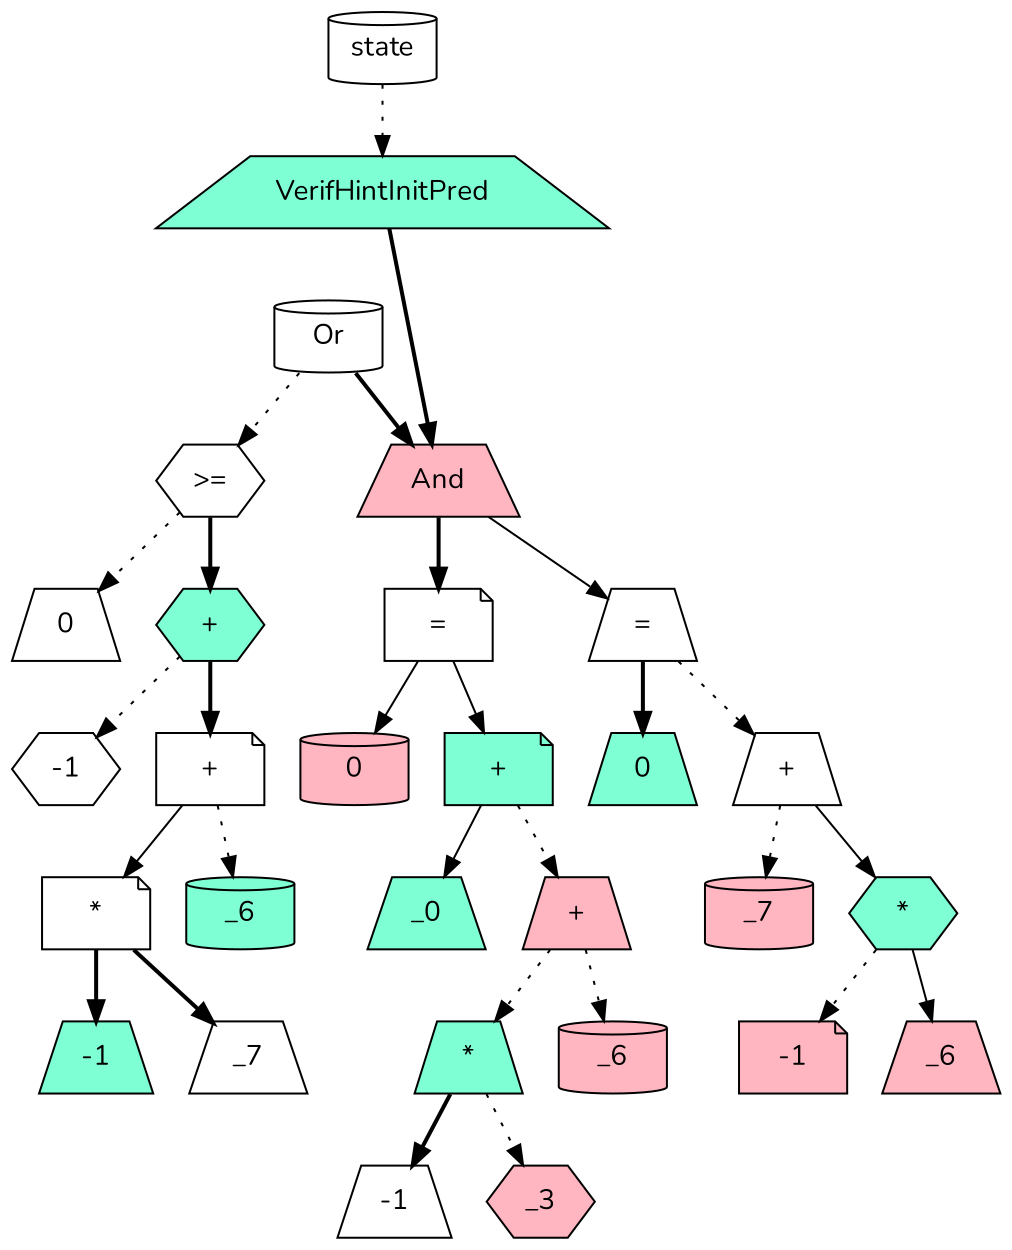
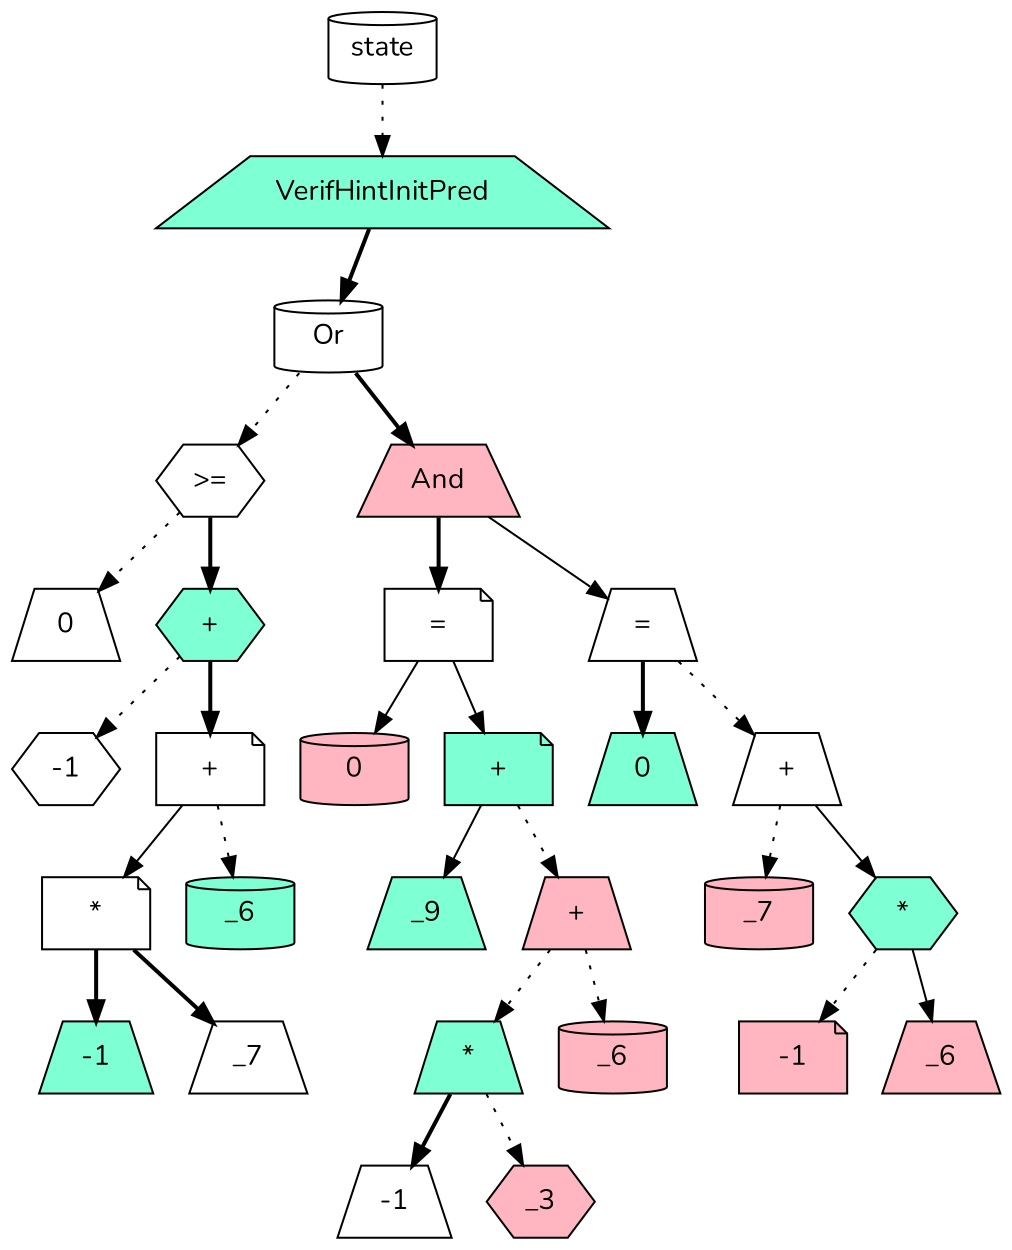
  digraph {
    fontname=Nunito
    node [fillcolor=white fontname=Nunito shape=trapezium style=filled]
    edge [fontname=Nunito style=dotted]
    n1 [label=state shape=cylinder]
    n2 [fillcolor=aquamarine label=VerifHintInitPred]
    n3 [label=Or shape=cylinder]
    n4 [label=">=" shape=hexagon]
    n5 [fillcolor=lightpink label=And]
    n6 [label=0]
    n7 [fillcolor=aquamarine label="+" shape=hexagon]
    n8 [label="=" shape=note]
    n9 [label="="]
    n10 [label=-1 shape=hexagon]
    n11 [label="+" shape=note]
    n12 [label="*" shape=note]
    n13 [fillcolor=aquamarine label=_6 shape=cylinder]
    n14 [fillcolor=aquamarine label=-1]
    n15 [label=_7]
    n16 [fillcolor=lightpink label=0 shape=cylinder]
    n17 [fillcolor=aquamarine label="+" shape=note]
    n18 [fillcolor=aquamarine label=0]
    n19 [label="+"]
-   n20 [fillcolor=aquamarine label=_0]
+   n20 [fillcolor=aquamarine label=_9]
    n21 [fillcolor=lightpink label="+"]
    n22 [fillcolor=aquamarine label="*"]
    n23 [fillcolor=lightpink label=_6 shape=cylinder]
    n24 [label=-1]
    n25 [fillcolor=lightpink label=_3 shape=hexagon]
    n26 [fillcolor=lightpink label=_7 shape=cylinder]
    n27 [fillcolor=aquamarine label="*" shape=hexagon]
    n28 [fillcolor=lightpink label=-1 shape=note]
    n29 [fillcolor=lightpink label=_6]
    n1 -> n2
-   n2 -> n5 [style=bold]
+   n2 -> n3 [style=bold]
    n3 -> n4
    n3 -> n5 [style=bold]
    n4 -> n6
    n4 -> n7 [style=bold]
    n5 -> n8 [style=bold]
    n5 -> n9 [style=solid]
    n7 -> n10
    n7 -> n11 [style=bold]
    n8 -> n16 [style=solid]
    n8 -> n17 [style=solid]
    n9 -> n18 [style=bold]
    n9 -> n19
    n11 -> n12 [style=solid]
    n11 -> n13
    n12 -> n14 [style=bold]
    n12 -> n15 [style=bold]
    n17 -> n20 [style=solid]
    n17 -> n21
    n19 -> n26
    n19 -> n27 [style=solid]
    n21 -> n22
    n21 -> n23
    n22 -> n24 [style=bold]
    n22 -> n25
    n27 -> n28
    n27 -> n29 [style=solid]
  }
